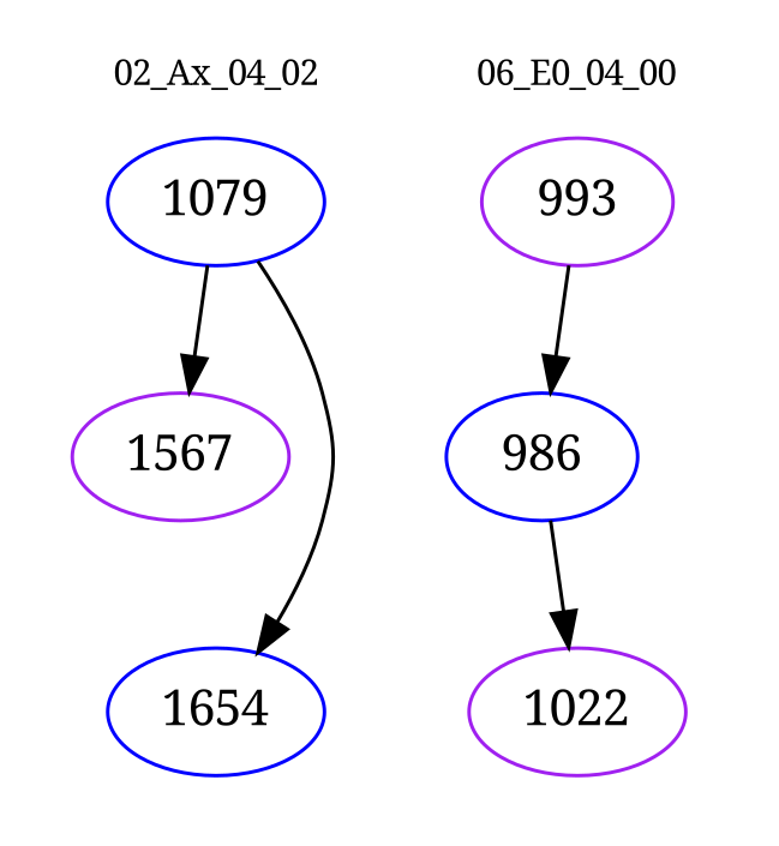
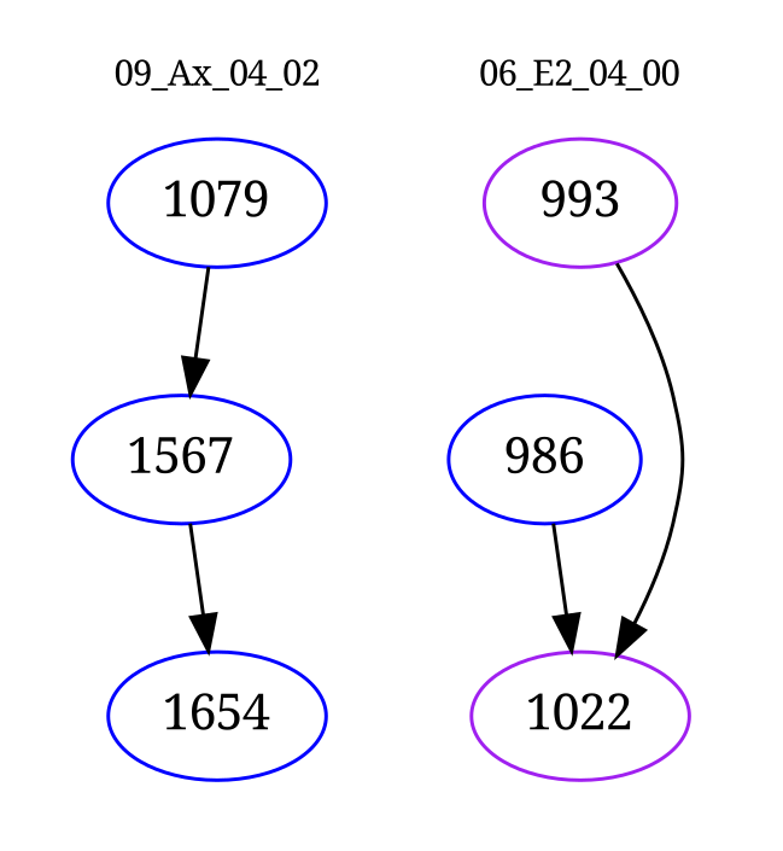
  digraph {
    fontname="Noto Serif"
    node [color=blue fontname="Noto Serif"]
    edge [color=black fontname="Noto Serif"]
    n1 [label=1079]
-   n2 [color=purple label=1567]
+   n2 [label=1567]
    n3 [label=1654]
    n4 [color=purple label=993]
    n5 [label=986]
    n6 [color=purple label=1022]
    subgraph cluster_1 {
      color=white
      fontsize=10
-     label="02_Ax_04_02"
+     label="09_Ax_04_02"
      n1
      n2
      n3
    }
    subgraph cluster_2 {
      color=white
      fontsize=10
-     label="06_E0_04_00"
+     label="06_E2_04_00"
      n4
      n5
      n6
    }
    n1 -> n2
-   n1 -> n3
-   n4 -> n5
+   n2 -> n3
+   n4 -> n6
    n5 -> n6
  }
